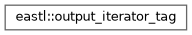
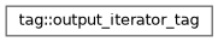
  digraph {
    rankdir=LR
-   n1 [color=grey40 fillcolor=white fontname=Helvetica fontsize=10 height=0.2 label="eastl::output_iterator_tag" shape=box style=filled width=0.4]
+   n1 [color=grey40 fillcolor=white fontname=Helvetica fontsize=10 height=0.2 label="tag::output_iterator_tag" shape=box style=filled width=0.4]
  }
